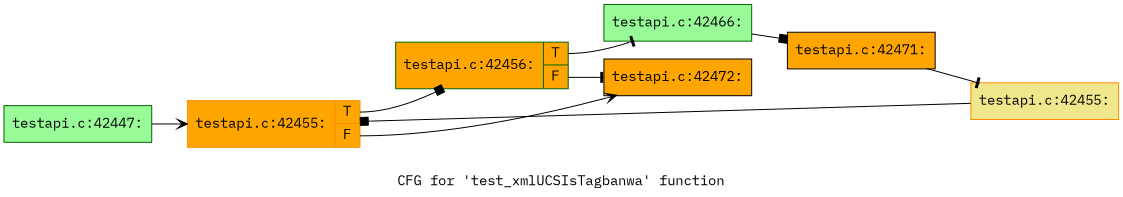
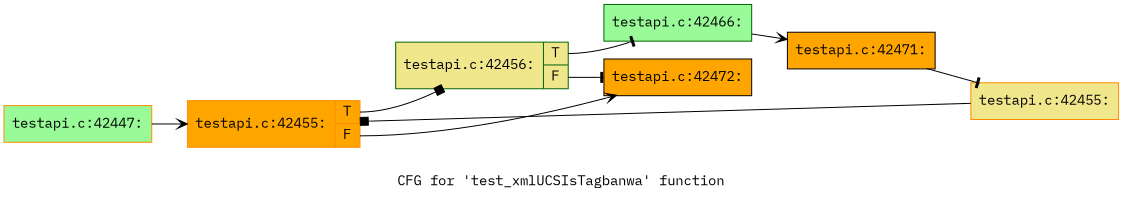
  digraph {
    fontname="IBM Plex Mono"
    label="CFG for 'test_xmlUCSIsTagbanwa' function"
    rankdir=LR
    node [color=darkgreen fillcolor=orange fontname="IBM Plex Mono" shape=record style=filled]
    edge [arrowhead=box fontname="IBM Plex Mono"]
-   n1 [fillcolor=palegreen label="{testapi.c:42447:}"]
+   n1 [color=darkorange fillcolor=palegreen label="{testapi.c:42447:}"]
    n2 [color=darkorange label="{testapi.c:42455:|{<s0>T|<s1>F}}"]
-   n3 [label="{testapi.c:42456:|{<s0>T|<s1>F}}"]
+   n3 [fillcolor=khaki label="{testapi.c:42456:|{<s0>T|<s1>F}}"]
    n4 [color=black label="{testapi.c:42472:}"]
    n5 [fillcolor=palegreen label="{testapi.c:42466:}"]
    n6 [color=black label="{testapi.c:42471:}"]
    n7 [color=darkorange fillcolor=khaki label="{testapi.c:42455:}"]
    n1 -> n2 [arrowhead=vee]
    n2 -> n3 [tailport=s0]
    n2 -> n4 [arrowhead=vee tailport=s1]
    n3 -> n4 [arrowhead=tee tailport=s1]
    n3 -> n5 [arrowhead=tee tailport=s0]
-   n5 -> n6
+   n5 -> n6 [arrowhead=vee]
    n6 -> n7 [arrowhead=tee]
    n7 -> n2
  }
